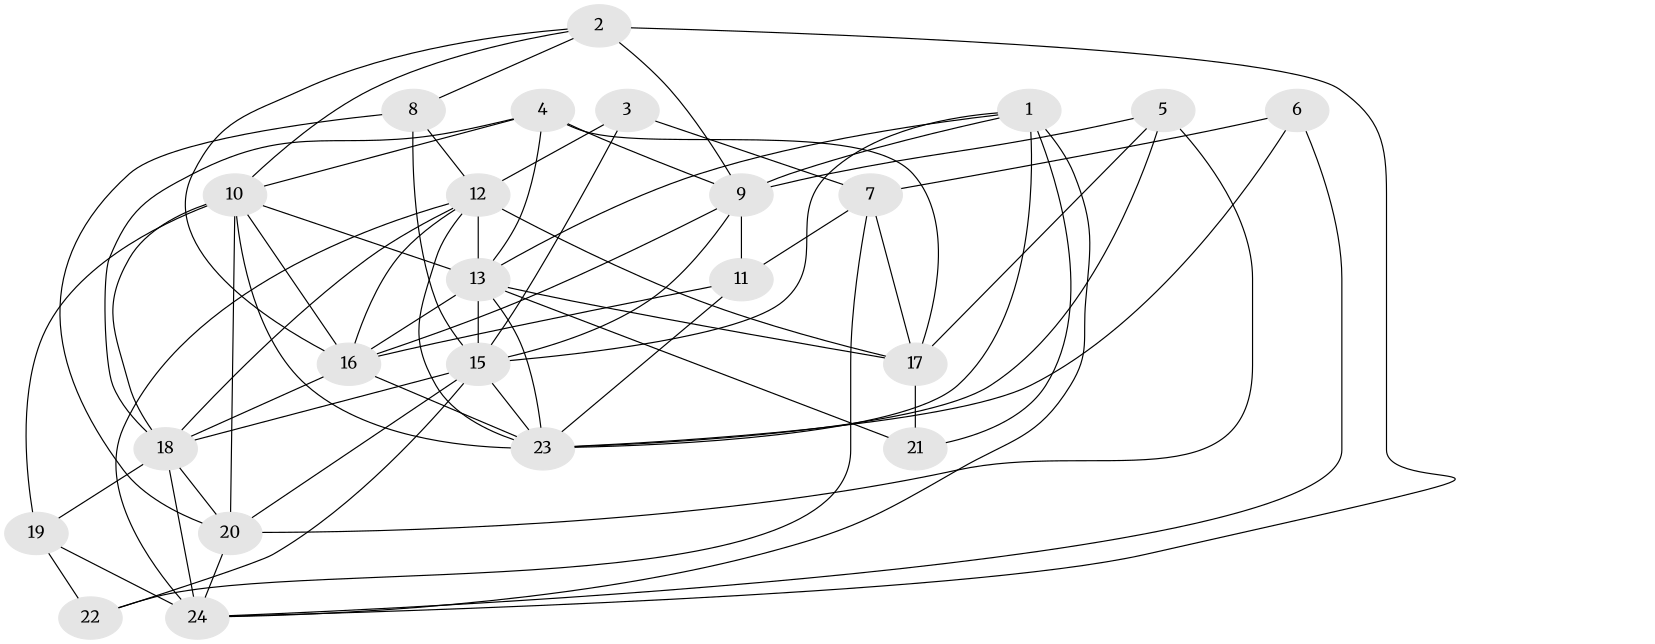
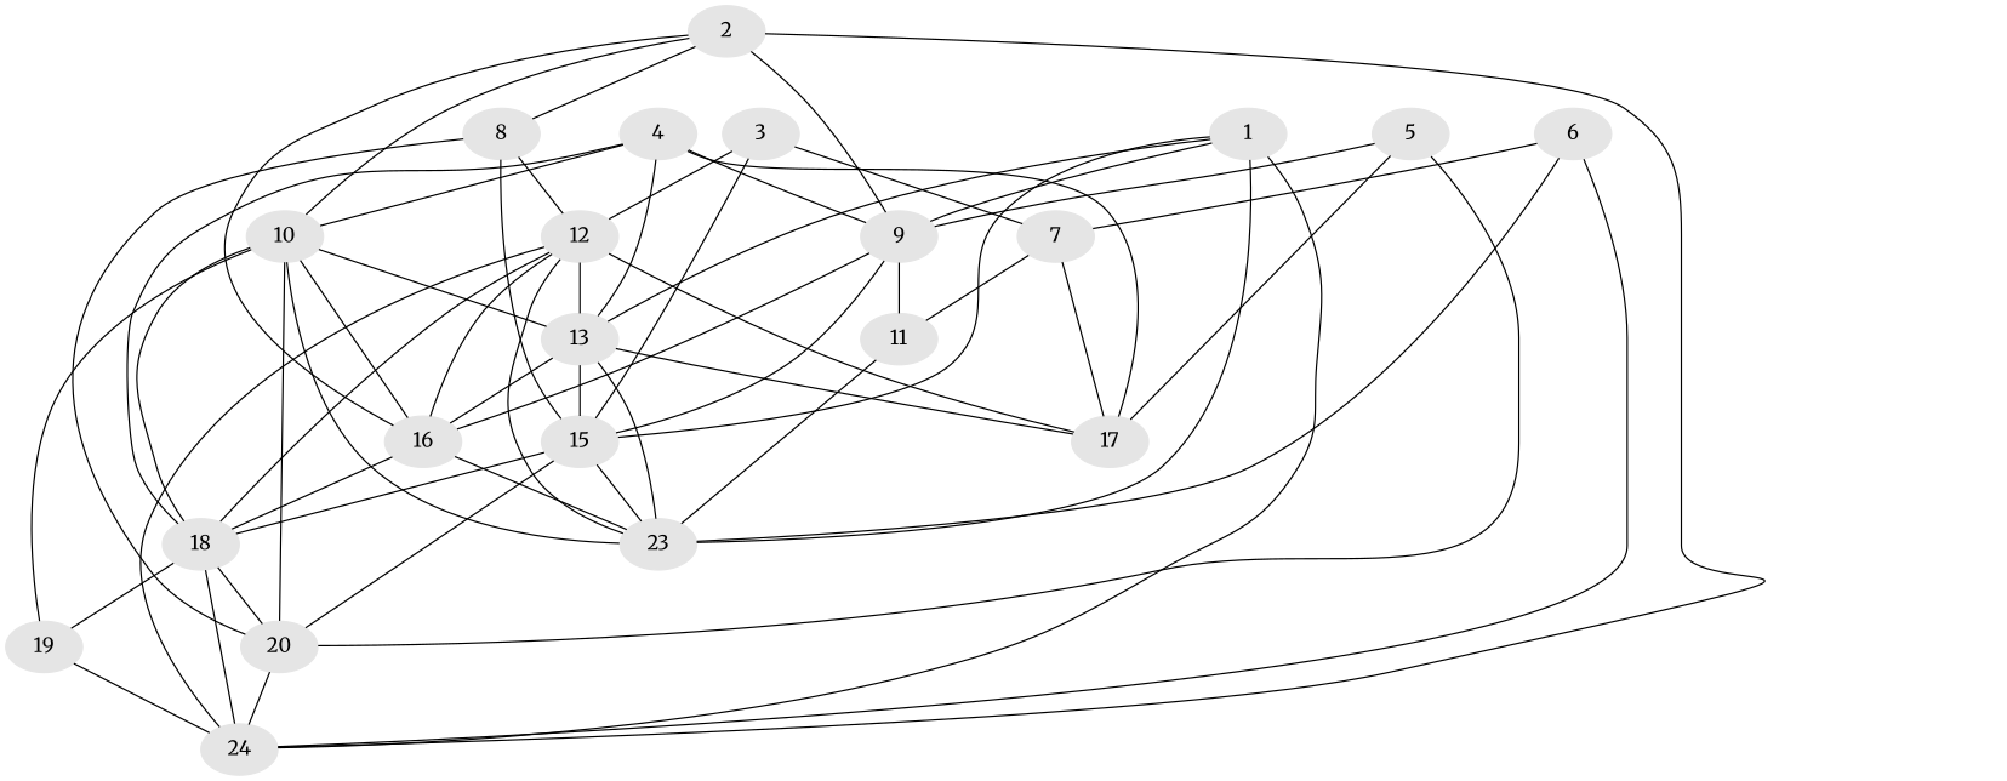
  graph {
    fontname=Merriweather
    node [color=gray90 fontname=Merriweather style=filled]
    edge [fontname=Merriweather weight=1.0]
    1
    9
    13
    15
-   21
    23
    24
    16
    11
    10
    18
    20
    19
    17
-   22
    2
    8
    12
    3
    7
    4
    5
    6
    1 -- 9
    1 -- 13
    1 -- 15 [weight=2.0]
-   1 -- 21 [weight=3.0]
    1 -- 23
    1 -- 24
    9 -- 15
    9 -- 16
    9 -- 11 [weight=2.0]
    13 -- 15
-   13 -- 21 [weight=2.0]
    13 -- 23 [weight=2.0]
    13 -- 16 [weight=2.0]
    13 -- 17
    15 -- 23
    15 -- 18
    15 -- 20
-   15 -- 22
    16 -- 23
    16 -- 18
    11 -- 23 [weight=2.0]
-   11 -- 16
    10 -- 13
    10 -- 23
    10 -- 16
    10 -- 18
    10 -- 20
    10 -- 19 [weight=2.0]
    18 -- 24 [weight=2.0]
    18 -- 20
    18 -- 19
    20 -- 24
    19 -- 24
-   19 -- 22 [weight=2.0]
-   17 -- 21 [weight=2.0]
    2 -- 9 [weight=2.0]
    2 -- 24
    2 -- 16
    2 -- 10
    2 -- 8
    8 -- 15
    8 -- 20
    8 -- 12
    12 -- 13
    12 -- 23 [weight=2.0]
    12 -- 24
    12 -- 16
    12 -- 18
    12 -- 17 [weight=4.0]
    3 -- 15
    3 -- 12 [weight=3.0]
    3 -- 7
    7 -- 11
    7 -- 17
-   7 -- 22
    4 -- 9 [weight=2.0]
    4 -- 13
    4 -- 10
    4 -- 18
    4 -- 17
    5 -- 9
-   5 -- 23
    5 -- 20 [weight=2.0]
    5 -- 17 [weight=2.0]
    6 -- 23
    6 -- 24
    6 -- 7
  }
